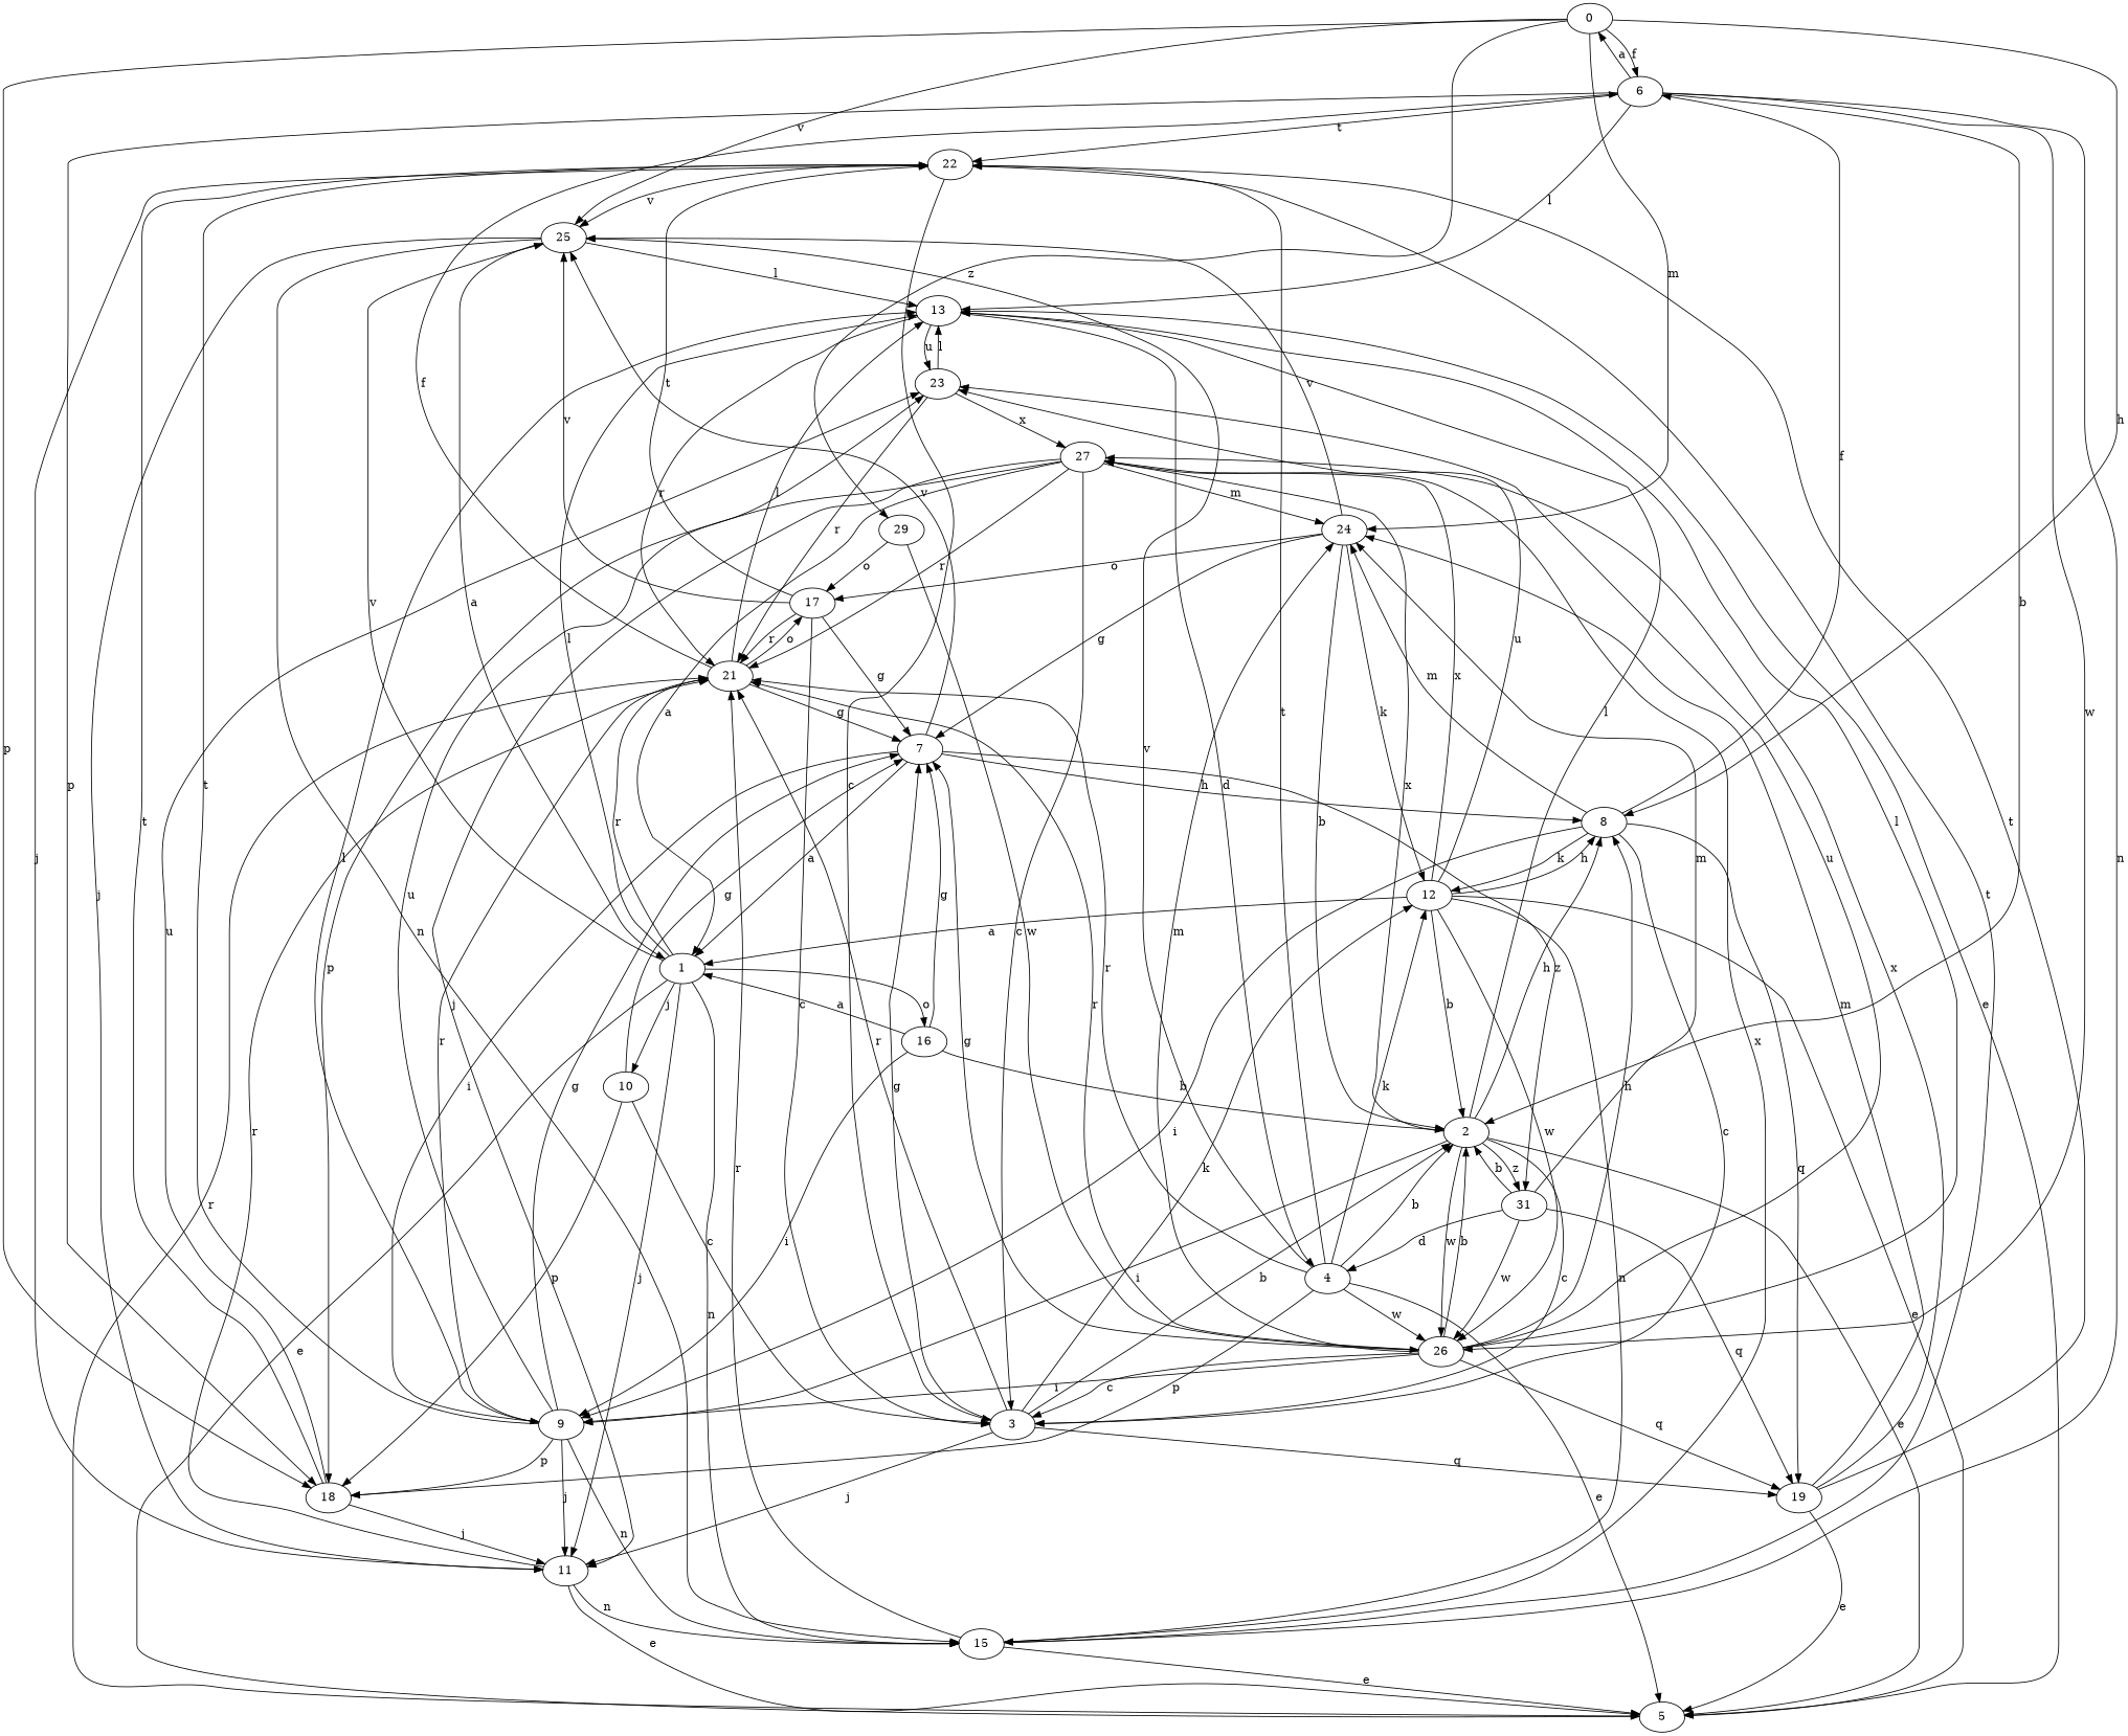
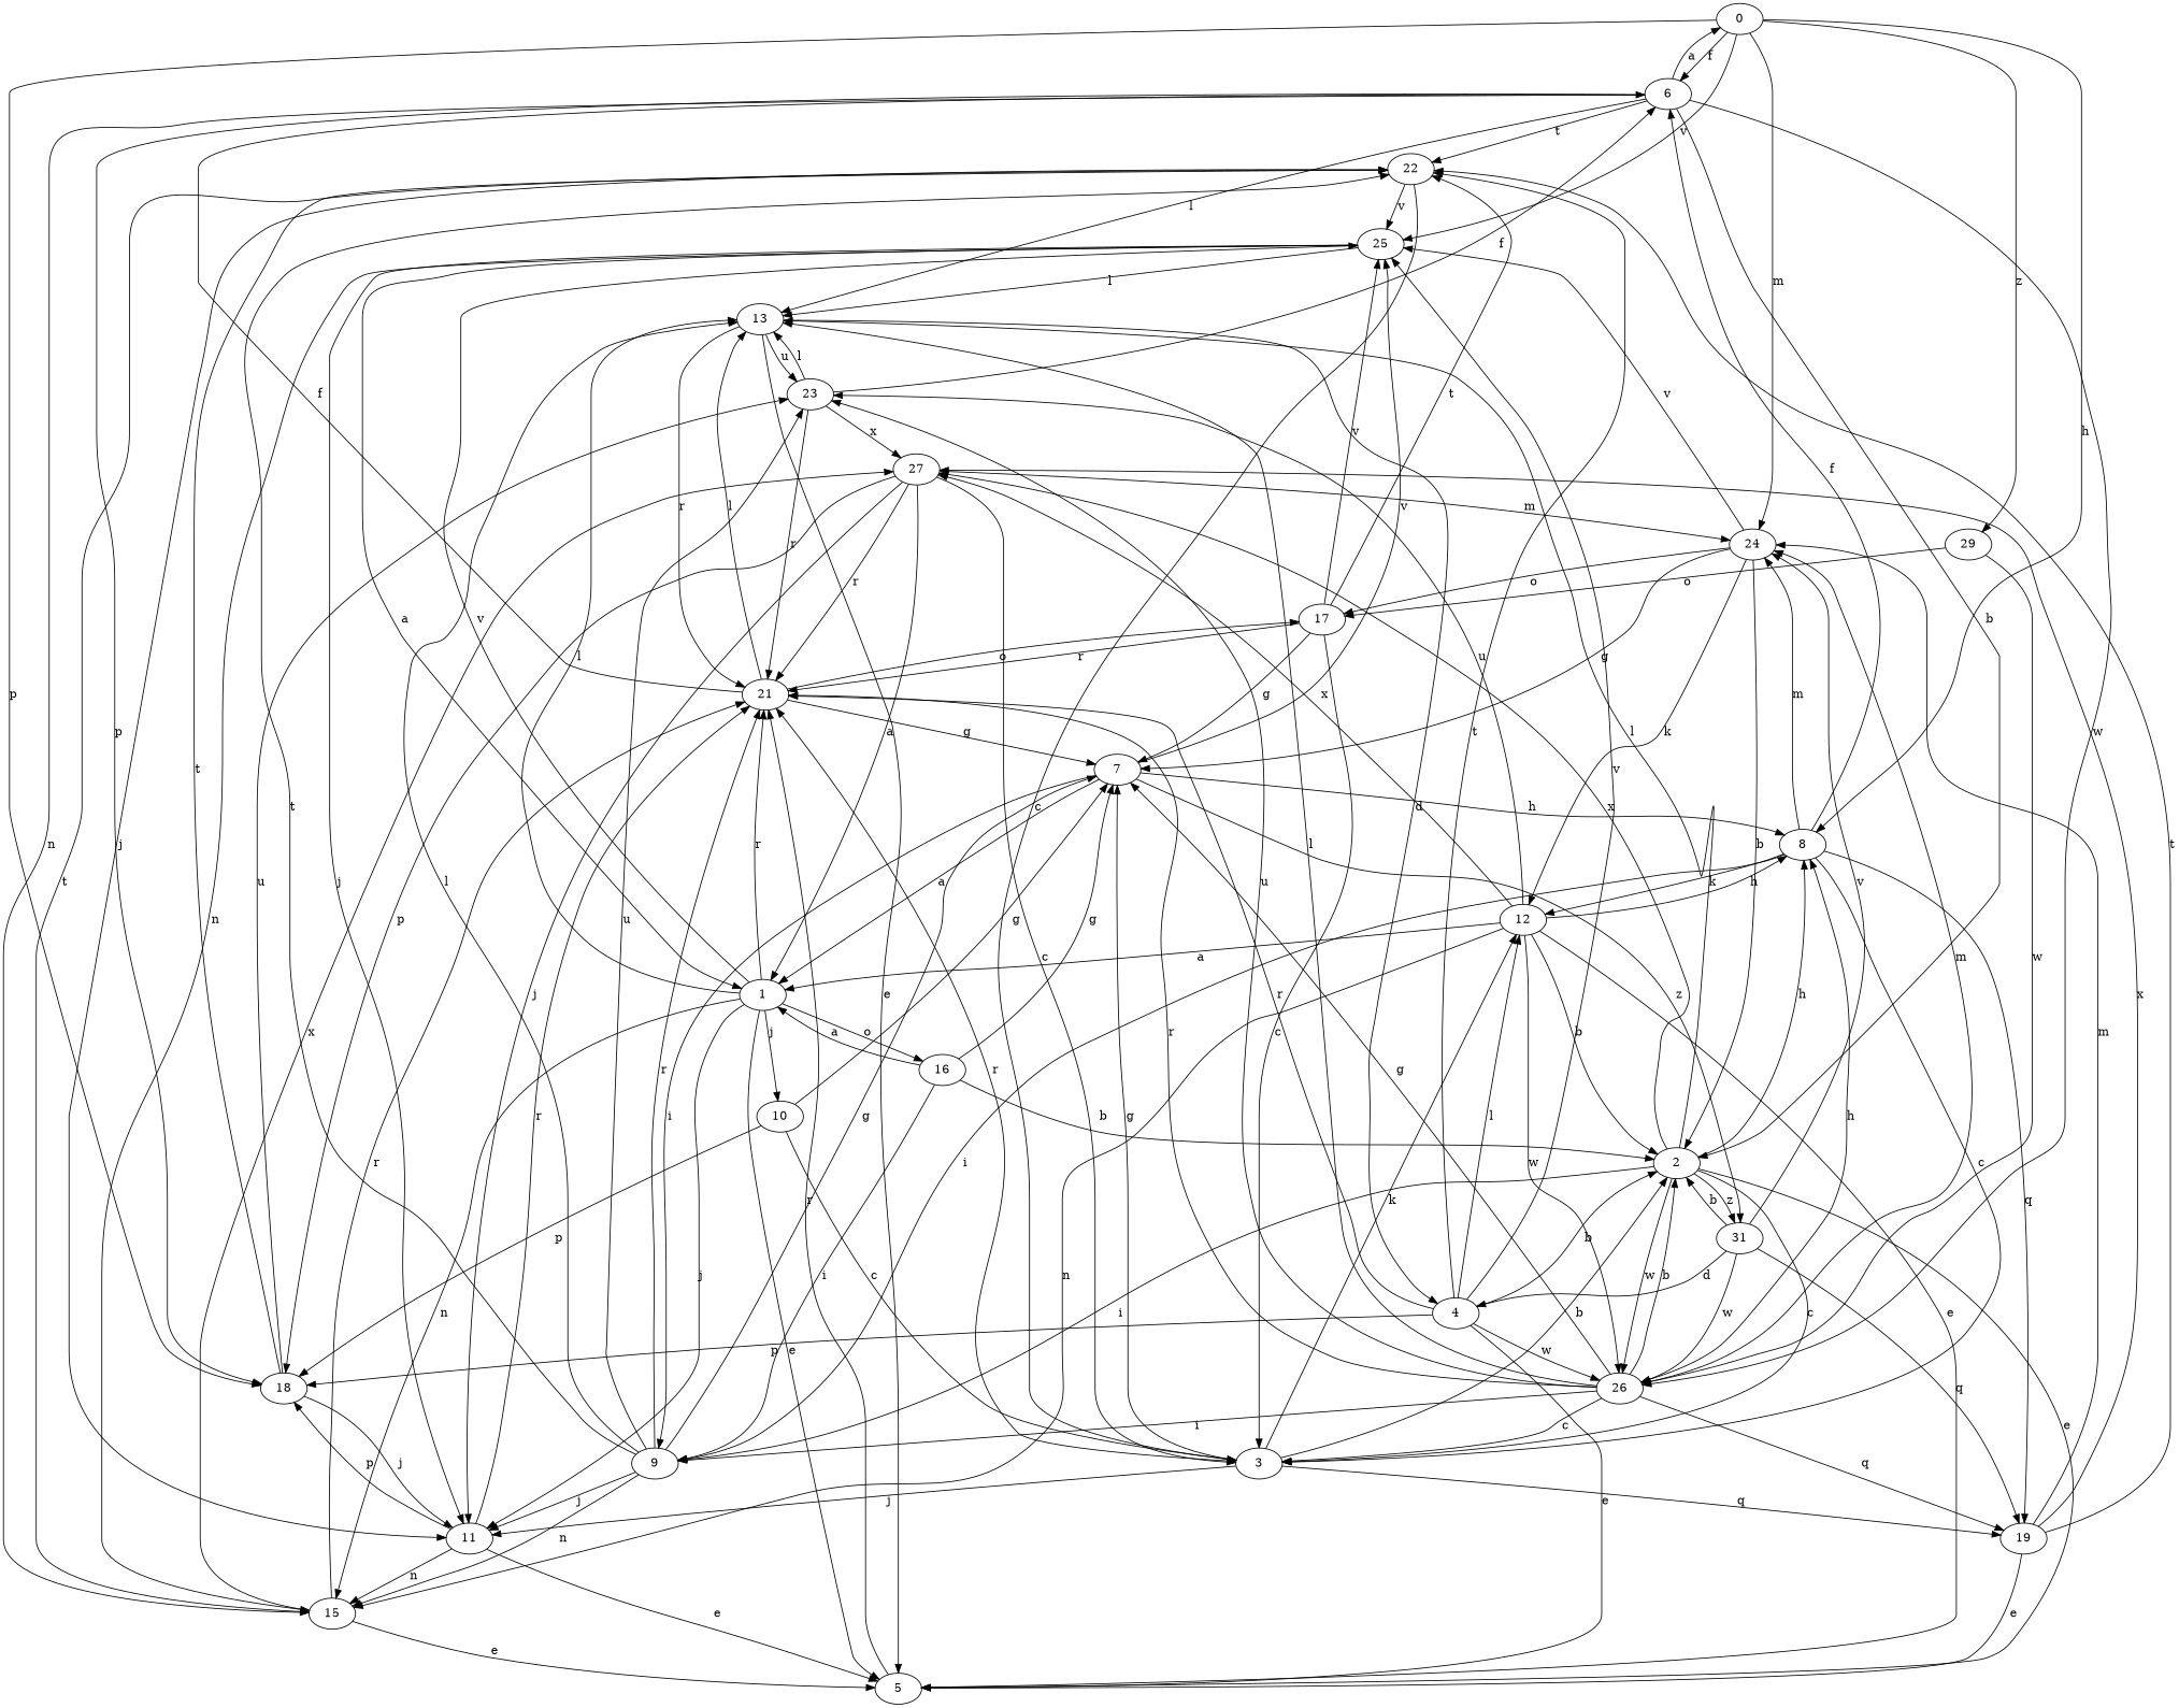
  strict digraph {
    0
    6
    8
    n4 [label=24]
    18
    25
    29
    13
    15
    2
    26
    22
    3
    9
    12
    19
    7
    17
    11
    23
    1
    5
    10
    16
    21
    4
    27
    31
    0 -> 6 [label=f]
    0 -> 8 [label=h]
    0 -> n4 [label=m]
    0 -> 18 [label=p]
    0 -> 25 [label=v]
    0 -> 29 [label=z]
    6 -> 0 [label=a]
    6 -> 18 [label=p]
    6 -> 13 [label=l]
    6 -> 15 [label=n]
    6 -> 2 [label=b]
    6 -> 26 [label=w]
    6 -> 22 [label=t]
    8 -> 6 [label=f]
    8 -> n4 [label=m]
    8 -> 3 [label=c]
    8 -> 9 [label=i]
    8 -> 12 [label=k]
    8 -> 19 [label=q]
    n4 -> 25 [label=v]
    n4 -> 2 [label=b]
    n4 -> 12 [label=k]
    n4 -> 7 [label=g]
    n4 -> 17 [label=o]
    18 -> 22 [label=t]
    18 -> 11 [label=j]
    18 -> 23 [label=u]
    25 -> 13 [label=l]
    25 -> 15 [label=n]
    25 -> 11 [label=j]
    25 -> 1 [label=a]
    29 -> 26 [label=w]
    29 -> 17 [label=o]
    13 -> 23 [label=u]
    13 -> 5 [label=e]
    13 -> 21 [label=r]
    13 -> 4 [label=d]
    15 -> 22 [label=t]
    15 -> 5 [label=e]
    15 -> 21 [label=r]
    15 -> 27 [label=x]
    2 -> 8 [label=h]
    2 -> 13 [label=l]
    2 -> 26 [label=w]
    2 -> 3 [label=c]
    2 -> 9 [label=i]
    2 -> 5 [label=e]
    2 -> 27 [label=x]
    2 -> 31 [label=z]
    26 -> 8 [label=h]
    26 -> n4 [label=m]
    26 -> 13 [label=l]
    26 -> 2 [label=b]
    26 -> 3 [label=c]
    26 -> 9 [label=i]
    26 -> 19 [label=q]
    26 -> 7 [label=g]
    26 -> 23 [label=u]
    26 -> 21 [label=r]
    22 -> 25 [label=v]
    22 -> 3 [label=c]
    22 -> 11 [label=j]
    3 -> 2 [label=b]
    3 -> 12 [label=k]
    3 -> 19 [label=q]
    3 -> 7 [label=g]
    3 -> 11 [label=j]
    3 -> 21 [label=r]
    9 -> 13 [label=l]
    9 -> 15 [label=n]
    9 -> 22 [label=t]
    9 -> 7 [label=g]
    9 -> 11 [label=j]
    9 -> 23 [label=u]
    9 -> 21 [label=r]
    12 -> 8 [label=h]
    12 -> 15 [label=n]
    12 -> 2 [label=b]
    12 -> 26 [label=w]
    12 -> 23 [label=u]
    12 -> 1 [label=a]
    12 -> 5 [label=e]
    12 -> 27 [label=x]
    19 -> n4 [label=m]
    19 -> 22 [label=t]
    19 -> 5 [label=e]
    19 -> 27 [label=x]
    7 -> 8 [label=h]
    7 -> 25 [label=v]
    7 -> 9 [label=i]
    7 -> 1 [label=a]
    7 -> 31 [label=z]
    17 -> 25 [label=v]
    17 -> 22 [label=t]
    17 -> 3 [label=c]
    17 -> 7 [label=g]
    17 -> 21 [label=r]
-   9 -> 18 [label=p]
+   11 -> 18 [label=p]
    11 -> 15 [label=n]
    11 -> 5 [label=e]
    11 -> 21 [label=r]
+   23 -> 6 [label=f]
    23 -> 13 [label=l]
    23 -> 21 [label=r]
    23 -> 27 [label=x]
    1 -> 25 [label=v]
    1 -> 13 [label=l]
    1 -> 15 [label=n]
    1 -> 11 [label=j]
    1 -> 5 [label=e]
    1 -> 10 [label=j]
    1 -> 16 [label=o]
    1 -> 21 [label=r]
    5 -> 21 [label=r]
    10 -> 18 [label=p]
    10 -> 3 [label=c]
    10 -> 7 [label=g]
    16 -> 2 [label=b]
    16 -> 9 [label=i]
    16 -> 7 [label=g]
    16 -> 1 [label=a]
    21 -> 6 [label=f]
    21 -> 13 [label=l]
    21 -> 7 [label=g]
    21 -> 17 [label=o]
    4 -> 18 [label=p]
    4 -> 25 [label=v]
    4 -> 2 [label=b]
    4 -> 26 [label=w]
    4 -> 22 [label=t]
-   4 -> 12 [label=k]
+   4 -> 12 [label=l]
    4 -> 5 [label=e]
    4 -> 21 [label=r]
    27 -> n4 [label=m]
    27 -> 18 [label=p]
    27 -> 3 [label=c]
    27 -> 11 [label=j]
    27 -> 1 [label=a]
    27 -> 21 [label=r]
-   31 -> n4 [label=m]
+   31 -> n4 [label=v]
    31 -> 2 [label=b]
    31 -> 26 [label=w]
    31 -> 19 [label=q]
    31 -> 4 [label=d]
  }
